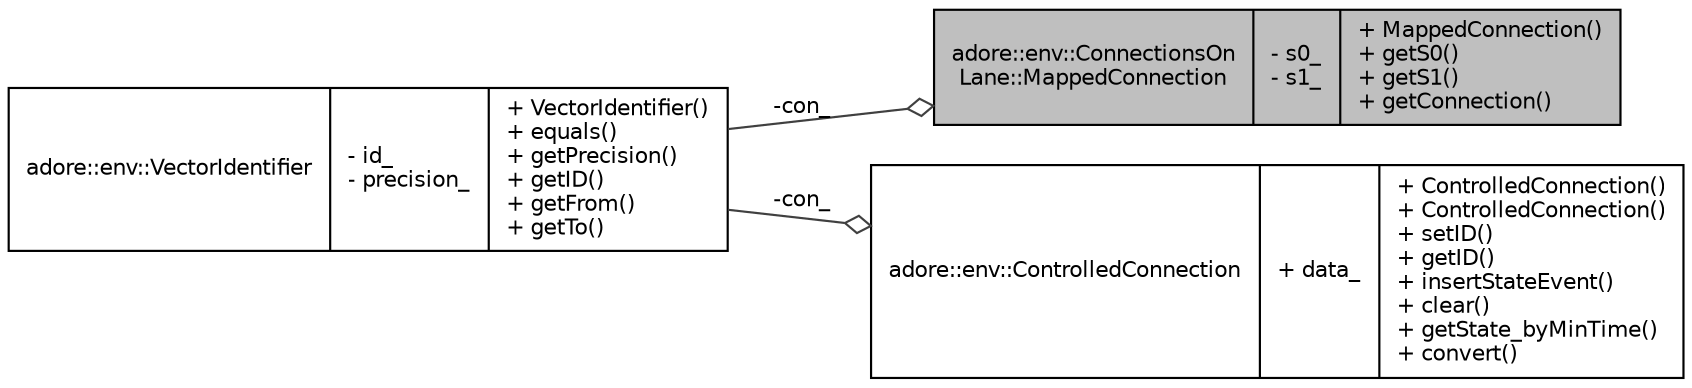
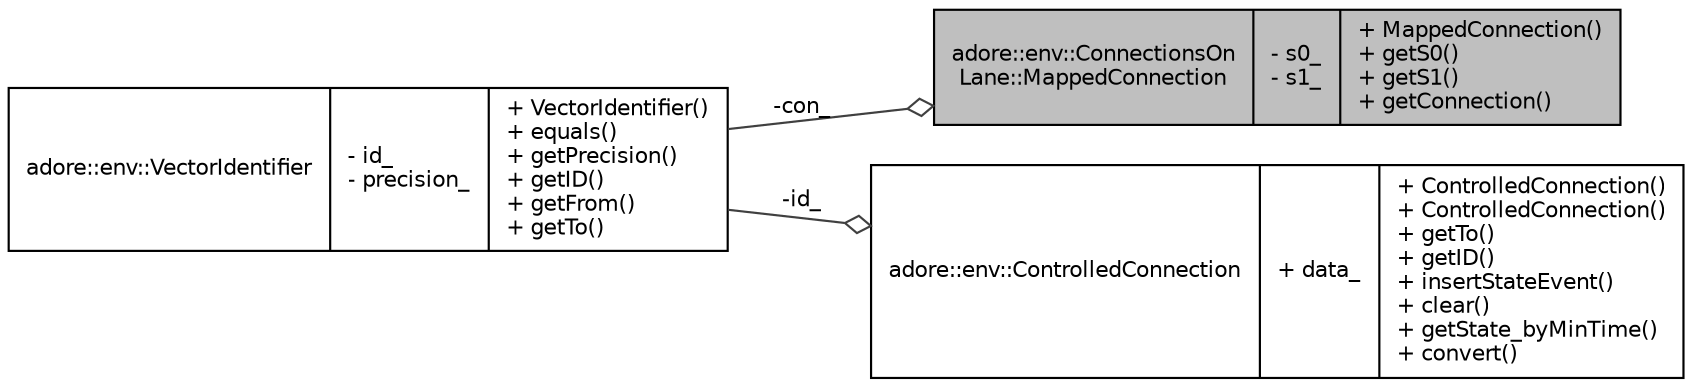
  digraph {
    rankdir=LR
    node [color=black fillcolor=white fontname=Helvetica fontsize=10 shape=record style=filled]
    edge [arrowhead=odiamond color=grey25 fontname=Helvetica fontsize=10 labelfontname=Helvetica labelfontsize=10 style=solid]
    n1 [fillcolor=grey75 fontcolor=black height=0.2 label="{adore::env::ConnectionsOn\lLane::MappedConnection\n|- s0_\l- s1_\l|+ MappedConnection()\l+ getS0()\l+ getS1()\l+ getConnection()\l}" width=0.4]
-   n2 [height=0.2 label="{adore::env::ControlledConnection\n|+ data_\l|+ ControlledConnection()\l+ ControlledConnection()\l+ setID()\l+ getID()\l+ insertStateEvent()\l+ clear()\l+ getState_byMinTime()\l+ convert()\l}" width=0.4]
+   n2 [height=0.2 label="{adore::env::ControlledConnection\n|+ data_\l|+ ControlledConnection()\l+ ControlledConnection()\l+ getTo()\l+ getID()\l+ insertStateEvent()\l+ clear()\l+ getState_byMinTime()\l+ convert()\l}" width=0.4]
    n3 [height=0.2 label="{adore::env::VectorIdentifier\n|- id_\l- precision_\l|+ VectorIdentifier()\l+ equals()\l+ getPrecision()\l+ getID()\l+ getFrom()\l+ getTo()\l}" width=0.4]
    n3 -> n1 [label=" -con_"]
-   n3 -> n2 [label=" -con_"]
+   n3 -> n2 [label=" -id_"]
  }
